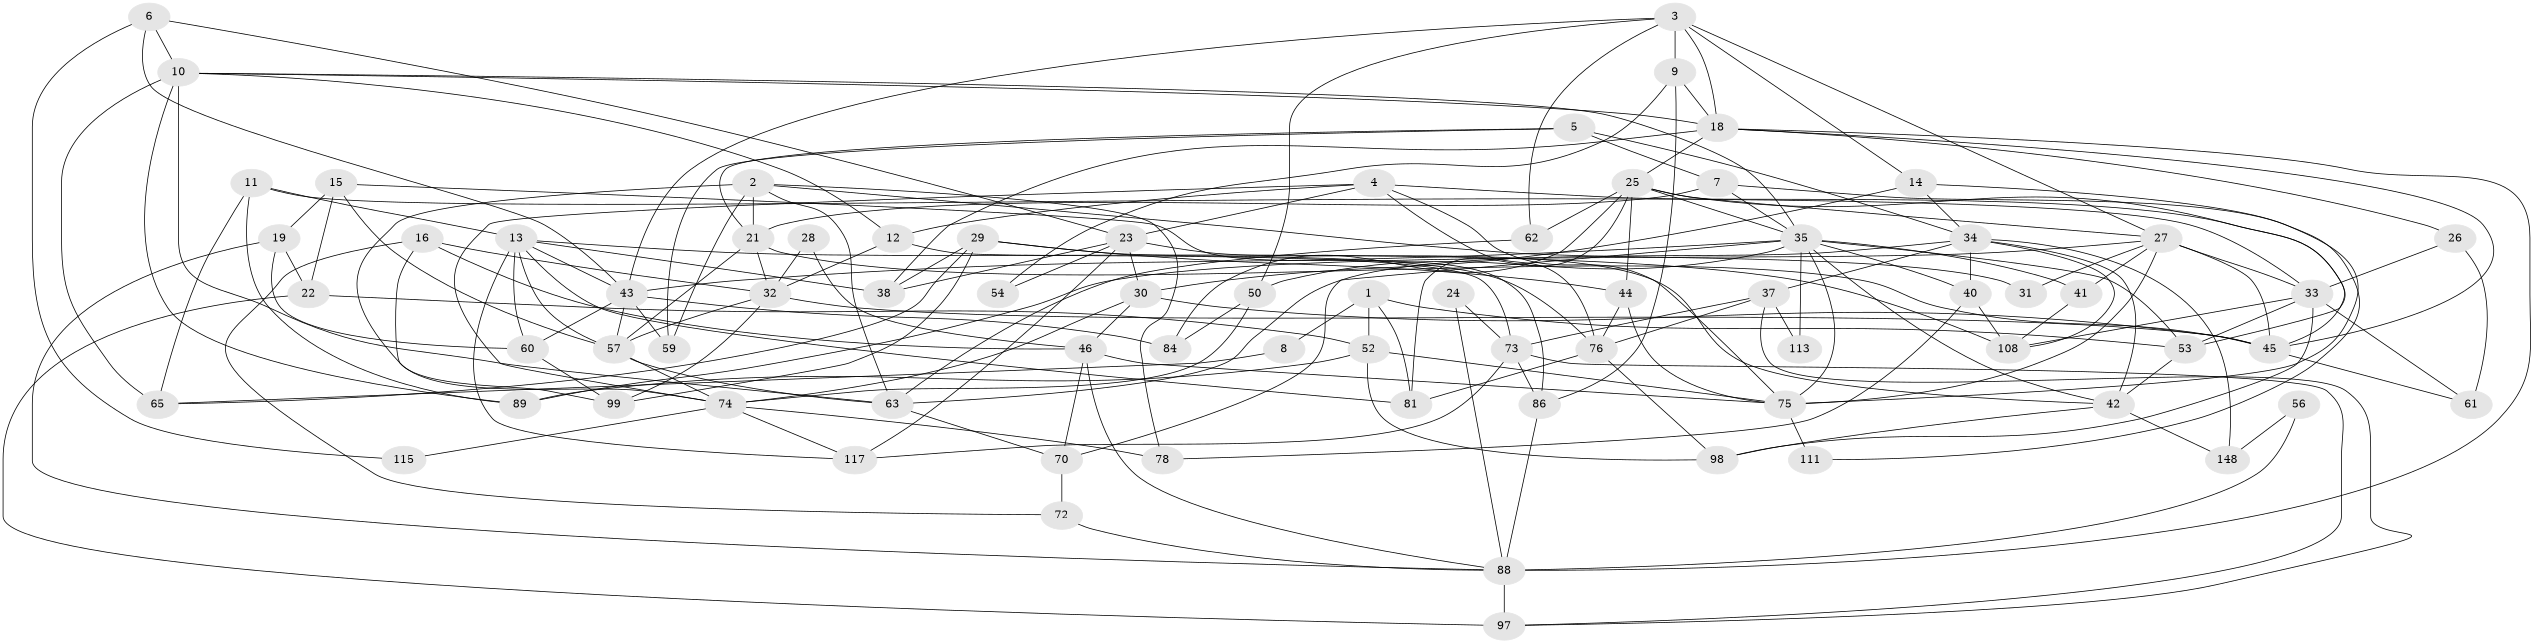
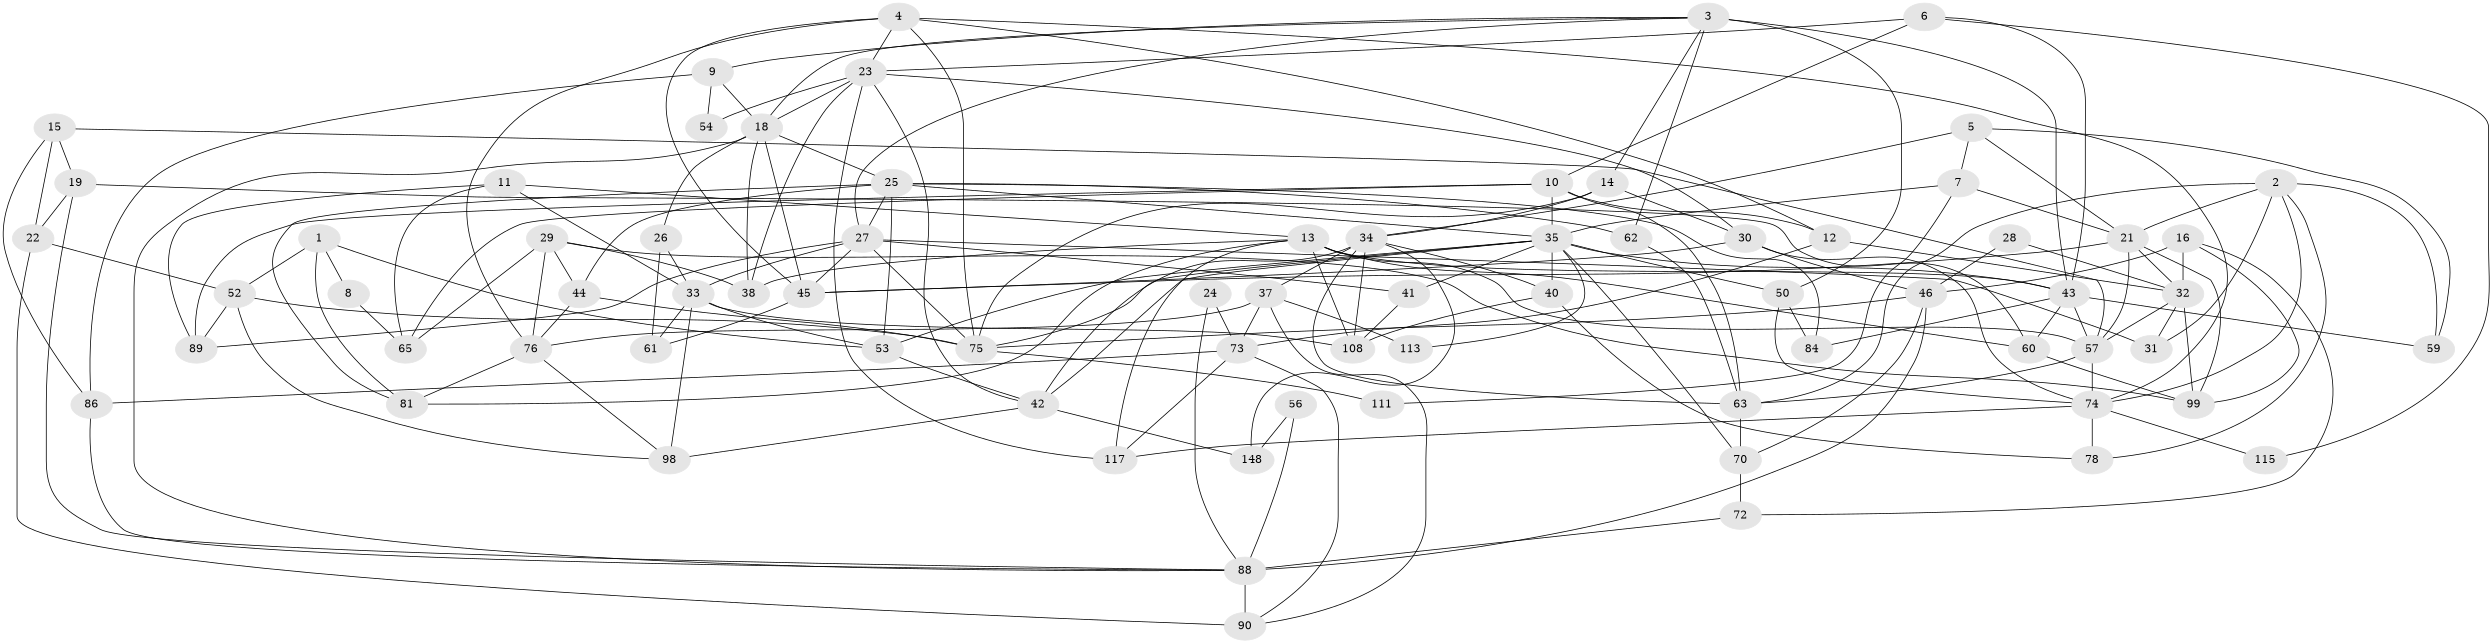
  graph {
    node [color=gray90 style=filled]
    1
    8
    52 [super="+101"]
    53 [super="+67"]
    81
    65 [super="+92"]
    75 [super="+103"]
    89
    98
    42 [super="+71"]
    2 [super="+51"]
    21 [super="+58"]
    31
    59
    63 [super="+79"]
    74 [super="+77"]
    78
    45 [super="+116"]
    32 [super="+83"]
    57 [super="+87"]
    99 [super="+104"]
    70
    n23 [label=115]
    117
    3 [super="+105"]
    9
    14 [super="+85"]
    18 [super="+106"]
    27 [super="+80"]
    43 [super="+47"]
    50
    62
    54
    86
    34 [super="+55"]
    30 [super="+110"]
    38
    25 [super="+95"]
    26
    88 [super="+97"]
    33 [super="+94"]
    41
    84
    60 [super="+93"]
    4 [super="+20"]
    12
    23 [super="+36"]
    76 [super="+107"]
    73 [super="+102"]
    61
    111
    5 [super="+39"]
    7 [super="+48"]
    35 [super="+115"]
    108
    37
    40 [super="+66"]
    n58 [label=148]
    6 [super="+112"]
    10 [super="+96"]
    113
    11 [super="+64"]
    13 [super="+82"]
-   90 [super="+91" label=97]
+   90 [super="+91"]
    46 [super="+100"]
    15 [super="+68"]
    19 [super="+49"]
    22
    16
    72
    44 [super="+69"]
    24
    28
    29 [super="+109"]
    56
    1 -- 8
    1 -- 52
    1 -- 53 [weight=2]
    1 -- 81
    8 -- 65
    52 -- 75
    52 -- 89
    52 -- 98
    53 -- 42
    75 -- 111
    42 -- 98
    42 -- n58
    2 -- 21
    2 -- 31
    2 -- 59
    2 -- 63
    2 -- 74
    2 -- 78
    21 -- 45
    21 -- 32
    21 -- 57
+   21 -- 99
    63 -- 70
    74 -- 78
    74 -- n23
    74 -- 117
    45 -- 61
-   32 -- 45
+   32 -- 31
    32 -- 57
    32 -- 99
    57 -- 63
    57 -- 74
    70 -- 72
    3 -- 9
    3 -- 14
    3 -- 18
    3 -- 27
    3 -- 43
    3 -- 50
    3 -- 62
    9 -- 18
    9 -- 54
    9 -- 86
    14 -- 75
    14 -- 34
    14 -- 30
    18 -- 45
    18 -- 38
    18 -- 25
    18 -- 26
    18 -- 88
    27 -- 75
    27 -- 89
    27 -- 31
    27 -- 45
    27 -- 33
    27 -- 41
    43 -- 59
    43 -- 57
    43 -- 84
    43 -- 60
    50 -- 74
    50 -- 84
    62 -- 63
    86 -- 88
    34 -- 42 [weight=2]
    34 -- 63
    34 -- 108
    34 -- 37
    34 -- 40
    34 -- n58
    30 -- 74
    30 -- 45
    30 -- 46
    25 -- 53
    25 -- 81
    25 -- 27
    25 -- 62
    25 -- 84
    25 -- 35
    25 -- 44
    26 -- 33
    26 -- 61
    88 -- 90 [weight=2]
    33 -- 53
    33 -- 98
    33 -- 61
    33 -- 108
    41 -- 108
    60 -- 99
    4 -- 75
    4 -- 74
    4 -- 45
    4 -- 12
    4 -- 23
    4 -- 76
    12 -- 32
    12 -- 73
    23 -- 42
    23 -- 117
    23 -- 54
    23 -- 30
    23 -- 38
    76 -- 81
    76 -- 98
    73 -- 117
    73 -- 86
    73 -- 90
    5 -- 21
    5 -- 59
    5 -- 34
    5 -- 7
    7 -- 21
    7 -- 111
    7 -- 35
    35 -- 53
    35 -- 75
    35 -- 42
    35 -- 70
    35 -- 43
    35 -- 50
    35 -- 41
    35 -- 40
    35 -- 113
    37 -- 76
    37 -- 73
    37 -- 113
    37 -- 90
    40 -- 78
    40 -- 108
    6 -- n23
    6 -- 43
    6 -- 23
    6 -- 10
    10 -- 65
    10 -- 89
    10 -- 63
-   10 -- 18
+   23 -- 18
    10 -- 12
    10 -- 35
    11 -- 65
    11 -- 89
    11 -- 33
    11 -- 13
    13 -- 81
    13 -- 57
    13 -- 117
    13 -- 43
    13 -- 38
    13 -- 60
    13 -- 108 [weight=2]
    46 -- 75
    46 -- 70
    46 -- 88
    15 -- 57
    15 -- 86
    15 -- 19
    15 -- 22
    19 -- 88
    19 -- 60
    19 -- 22
    22 -- 52
    22 -- 90
    16 -- 32
    16 -- 99
    16 -- 46
    16 -- 72
    72 -- 88
    44 -- 75
    44 -- 76
    24 -- 88
    24 -- 73
    28 -- 32
    28 -- 46
    29 -- 65
    29 -- 99
    29 -- 38
    29 -- 76
    29 -- 44
    56 -- 88
    56 -- n58
  }
